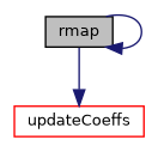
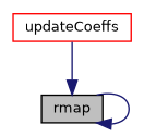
  digraph {
    rankdir=TB
    node [fontname=Helvetica fontsize=10 shape=record]
    edge [color=midnightblue fontname=Helvetica fontsize=10 labelfontname=Helvetica labelfontsize=10 style=solid]
    n1 [color=black fillcolor=grey75 fontcolor=black height=0.2 label=rmap style=filled width=0.4]
    n2 [color=red height=0.2 label=updateCoeffs width=0.4]
    n1 -> n1
-   n1 -> n2
+   n2 -> n1
  }
